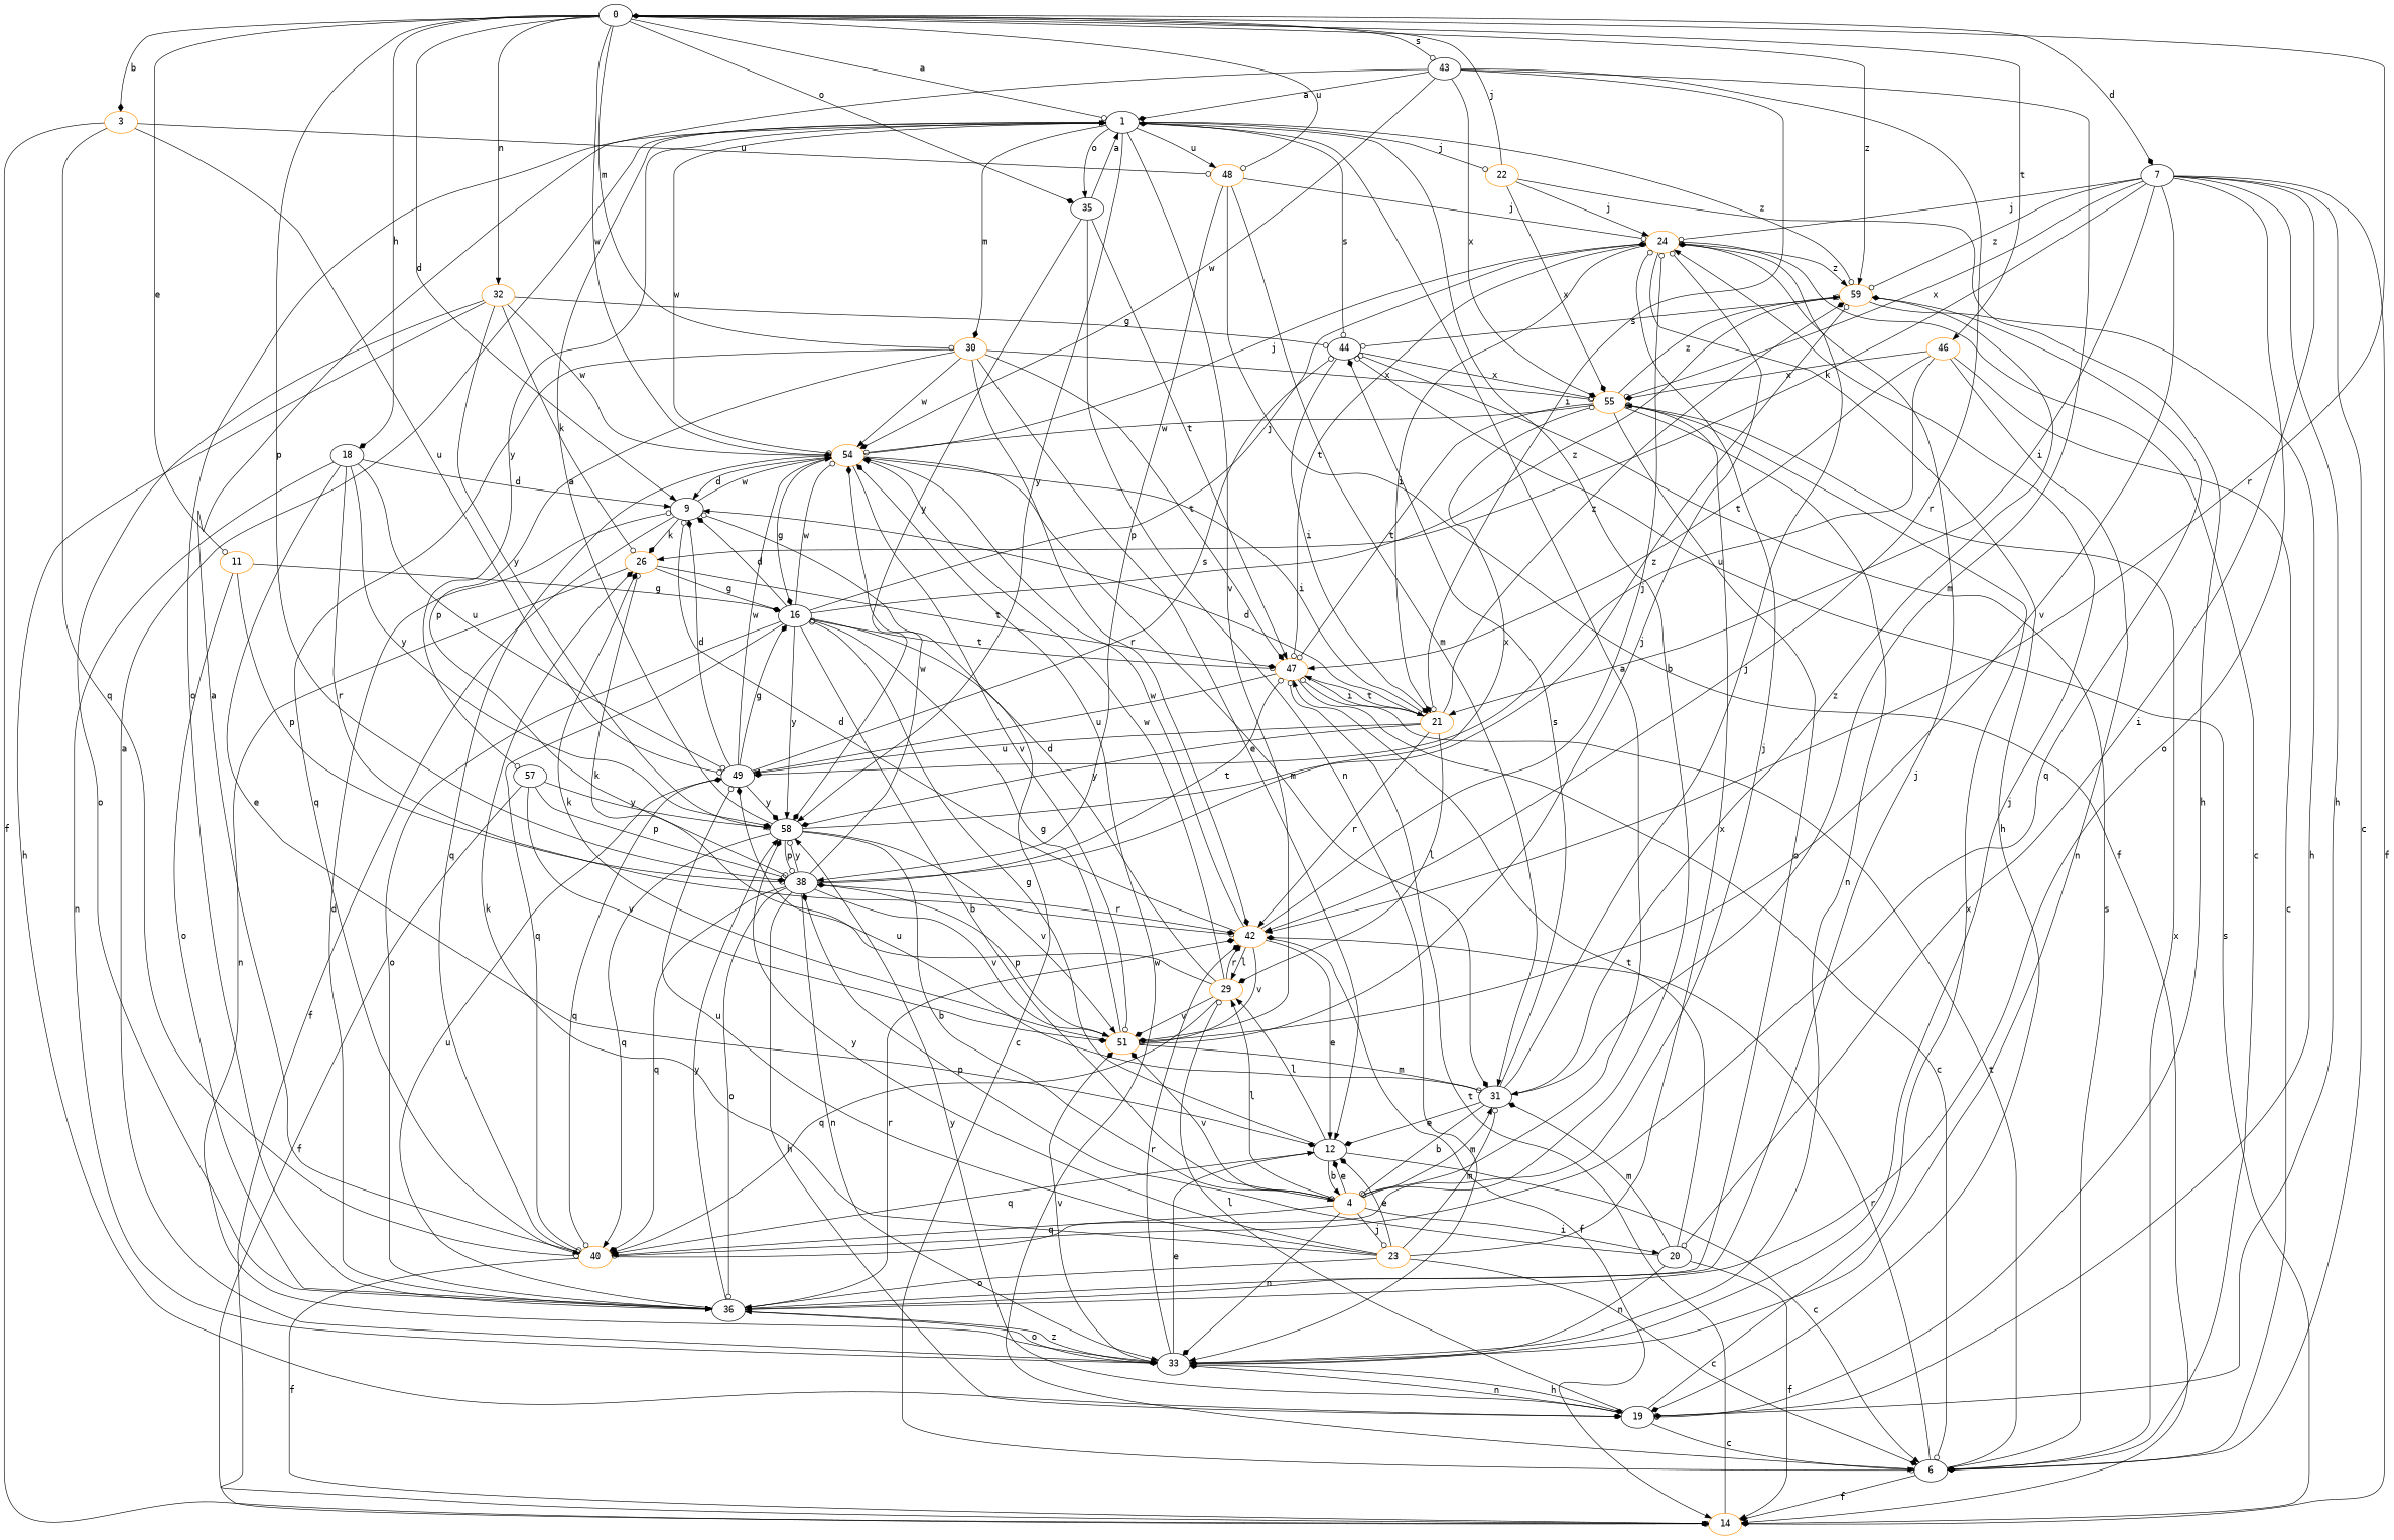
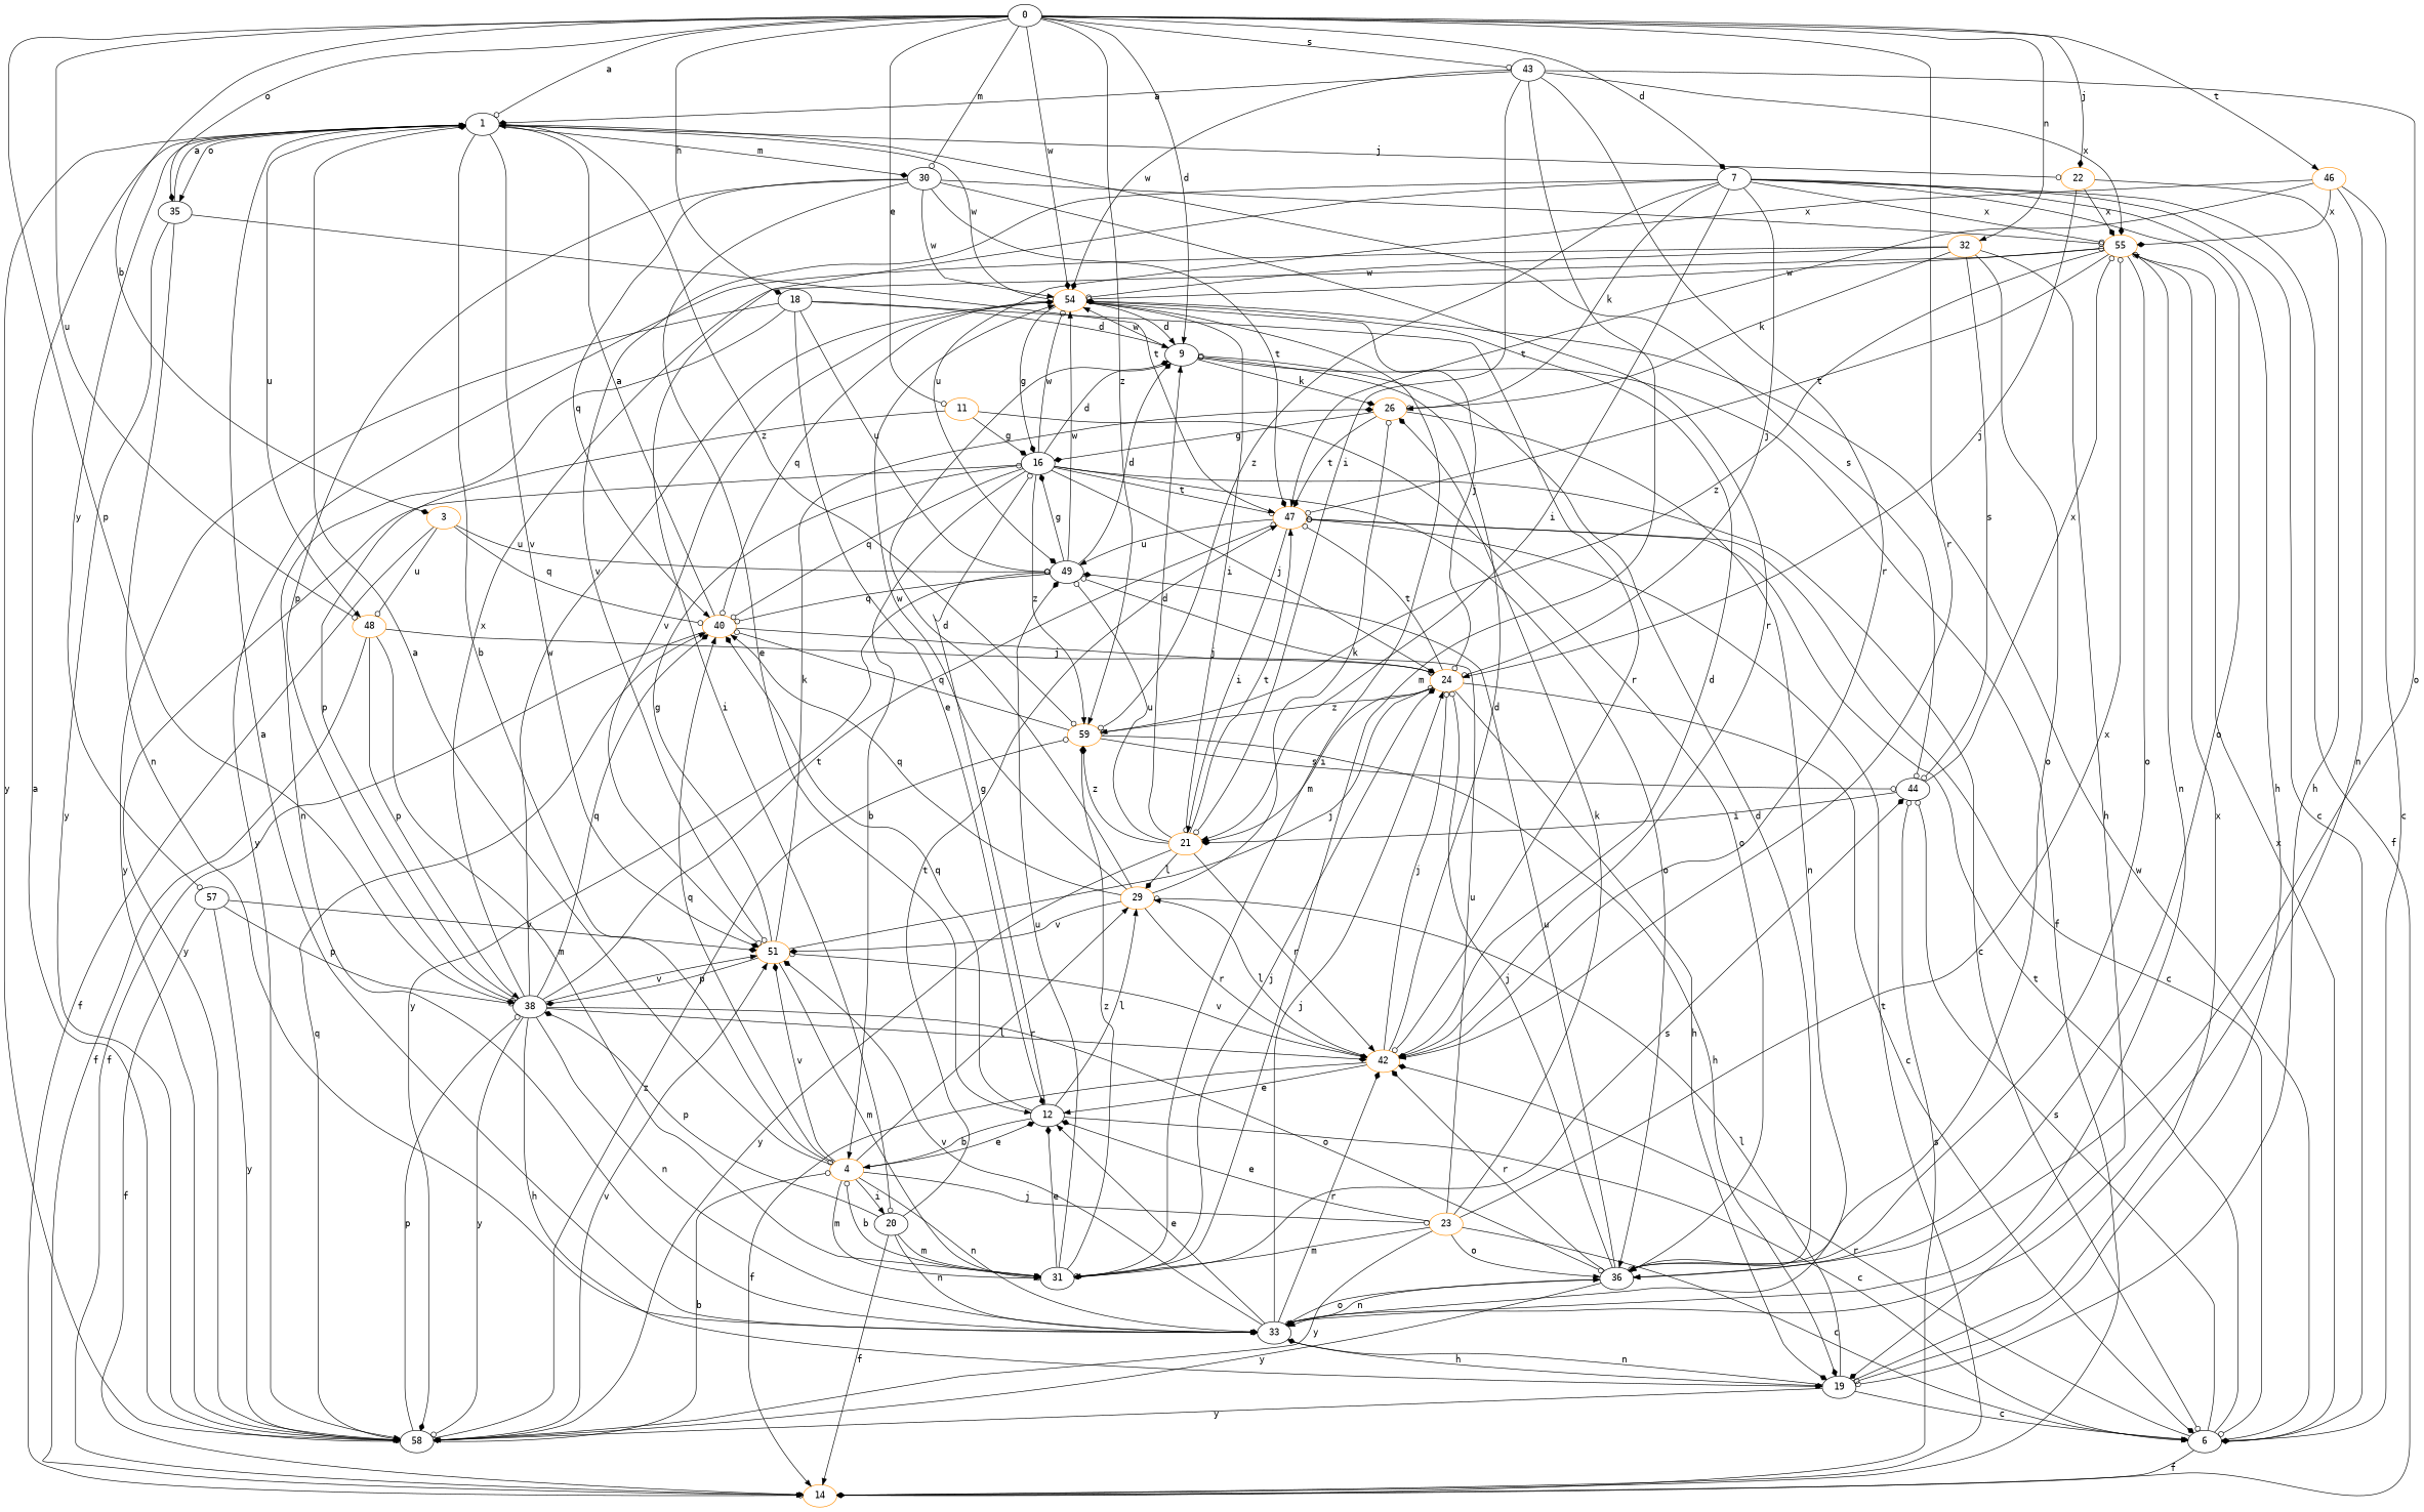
  strict digraph {
    fontname="DejaVu Sans Mono"
    node [color=darkorange fontname="DejaVu Sans Mono"]
    edge [arrowhead=odot fontname="DejaVu Sans Mono"]
    0 [color=black]
    1 [color=black]
    3
    7 [color=black]
    9 [color=black]
    11
    18 [color=black]
    22
-   30
+   30 [color=black]
    32
    35 [color=black]
    38 [color=black]
    42
    43 [color=black]
    46
    48
    54
    59
    4
    44 [color=black]
    51
    57 [color=black]
    58 [color=black]
    14
    40
    49 [color=black]
    20 [color=black]
    6 [color=black]
    55
    19 [color=black]
    21
    24
    26
    36 [color=black]
    16 [color=black]
    12 [color=black]
    33 [color=black]
    47
    29
    31 [color=black]
    23
    0 -> 1 [label=a]
    0 -> 3 [arrowhead=diamond label=b]
    0 -> 7 [arrowhead=diamond label=d]
    0 -> 9 [arrowhead=normal label=d]
    0 -> 11 [label=e]
    0 -> 18 [arrowhead=diamond label=h]
-   22 -> 0 [arrowhead=diamond label=j]
+   0 -> 22 [arrowhead=diamond label=j]
    0 -> 30 [label=m]
    0 -> 32 [arrowhead=normal label=n]
    0 -> 35 [arrowhead=diamond label=o]
    0 -> 38 [arrowhead=diamond label=p]
    0 -> 42 [arrowhead=normal label=r]
    0 -> 43 [label=s]
    0 -> 46 [arrowhead=normal label=t]
    0 -> 48 [label=u]
    0 -> 54 [arrowhead=diamond label=w]
    0 -> 59 [arrowhead=normal label=z]
    1 -> 22 [label=j]
    1 -> 30 [arrowhead=diamond label=m]
    1 -> 35 [arrowhead=normal label=o]
    1 -> 48 [arrowhead=normal label=u]
    1 -> 54 [label=w]
    1 -> 59 [label=z]
    1 -> 4 [label=b]
    1 -> 44 [label=s]
    1 -> 51 [arrowhead=diamond label=v]
    1 -> 57 [label=y]
    1 -> 58 [arrowhead=normal label=y]
    3 -> 48 [label=u]
    3 -> 14 [label=f]
    3 -> 40 [label=q]
    3 -> 49 [label=u]
    7 -> 59 [label=z]
    7 -> 51 [label=v]
    7 -> 14 [arrowhead=diamond label=f]
    7 -> 20 [label=i]
    7 -> 6 [arrowhead=diamond label=c]
    7 -> 55 [label=x]
    7 -> 19 [label=h]
    7 -> 21 [arrowhead=normal label=i]
    7 -> 24 [label=j]
    7 -> 26 [arrowhead=normal label=k]
    7 -> 36 [arrowhead=normal label=o]
    9 -> 54 [arrowhead=normal label=w]
    9 -> 14 [arrowhead=diamond label=f]
    9 -> 26 [arrowhead=diamond label=k]
    11 -> 38 [label=p]
    11 -> 36 [arrowhead=normal label=o]
    11 -> 16 [arrowhead=diamond label=g]
    18 -> 9 [arrowhead=normal label=d]
    18 -> 42 [label=r]
    18 -> 58 [arrowhead=diamond label=y]
    18 -> 49 [label=u]
    18 -> 12 [arrowhead=diamond label=e]
    18 -> 33 [arrowhead=diamond label=n]
    22 -> 55 [arrowhead=diamond label=x]
    22 -> 19 [label=h]
    22 -> 24 [arrowhead=normal label=j]
    30 -> 38 [label=p]
    30 -> 42 [arrowhead=diamond label=r]
    30 -> 54 [arrowhead=normal label=w]
    30 -> 40 [arrowhead=normal label=q]
    30 -> 55 [label=x]
    30 -> 12 [arrowhead=normal label=e]
    30 -> 47 [arrowhead=diamond label=t]
    32 -> 54 [label=w]
-   32 -> 44 [label=g]
+   32 -> 44 [label=s]
    32 -> 58 [arrowhead=normal label=y]
    32 -> 19 [arrowhead=diamond label=h]
    32 -> 26 [label=k]
    32 -> 36 [arrowhead=normal label=o]
    35 -> 1 [arrowhead=normal label=a]
    35 -> 58 [arrowhead=diamond label=y]
    35 -> 33 [arrowhead=normal label=n]
    35 -> 47 [arrowhead=normal label=t]
    38 -> 42 [arrowhead=diamond label=r]
    38 -> 54 [arrowhead=diamond label=w]
    38 -> 51 [arrowhead=normal label=v]
    38 -> 58 [label=y]
    38 -> 40 [arrowhead=diamond label=q]
    38 -> 55 [label=x]
    38 -> 19 [arrowhead=normal label=h]
    38 -> 36 [label=o]
    38 -> 33 [arrowhead=normal label=n]
    38 -> 47 [label=t]
    42 -> 9 [label=d]
-   42 -> 54 [arrowhead=diamond label=w]
+   42 -> 54 [arrowhead=diamond label=d]
    42 -> 51 [label=v]
    42 -> 14 [arrowhead=normal label=f]
    42 -> 24 [label=j]
    42 -> 12 [arrowhead=normal label=e]
    42 -> 29 [arrowhead=normal label=l]
    43 -> 1 [arrowhead=diamond label=a]
    43 -> 42 [arrowhead=normal label=r]
    43 -> 54 [arrowhead=diamond label=w]
    43 -> 55 [arrowhead=diamond label=x]
    43 -> 21 [label=i]
    43 -> 36 [arrowhead=normal label=o]
    43 -> 31 [arrowhead=normal label=m]
    46 -> 49 [arrowhead=diamond label=u]
    46 -> 6 [arrowhead=diamond label=c]
    46 -> 55 [arrowhead=diamond label=x]
    46 -> 33 [label=n]
    46 -> 47 [arrowhead=normal label=t]
    48 -> 38 [arrowhead=normal label=p]
    48 -> 14 [arrowhead=normal label=f]
    48 -> 24 [label=j]
    48 -> 31 [arrowhead=normal label=m]
    54 -> 9 [arrowhead=normal label=d]
    54 -> 51 [label=v]
    54 -> 40 [label=q]
    54 -> 21 [label=i]
    54 -> 24 [label=j]
    54 -> 16 [arrowhead=diamond label=g]
    54 -> 31 [arrowhead=diamond label=m]
    59 -> 44 [label=s]
    59 -> 40 [label=q]
    59 -> 19 [arrowhead=diamond label=h]
    4 -> 1 [arrowhead=diamond label=a]
    4 -> 51 [arrowhead=diamond label=v]
    4 -> 40 [arrowhead=normal label=q]
    4 -> 20 [arrowhead=normal label=i]
    4 -> 12 [arrowhead=diamond label=e]
    4 -> 33 [arrowhead=diamond label=n]
    4 -> 29 [arrowhead=normal label=l]
    4 -> 31 [arrowhead=normal label=m]
    4 -> 23 [label=j]
    44 -> 55 [label=x]
    44 -> 21 [arrowhead=diamond label=i]
    51 -> 38 [arrowhead=diamond label=p]
    51 -> 24 [label=j]
    51 -> 26 [arrowhead=diamond label=k]
    51 -> 16 [label=g]
    51 -> 31 [label=m]
    57 -> 38 [label=p]
    57 -> 51 [arrowhead=diamond label=v]
    57 -> 58 [label=y]
    57 -> 14 [arrowhead=diamond label=f]
    58 -> 1 [arrowhead=diamond label=a]
    58 -> 38 [label=p]
    58 -> 59 [label=z]
    58 -> 4 [label=b]
    58 -> 51 [arrowhead=normal label=v]
    58 -> 40 [arrowhead=normal label=q]
    14 -> 44 [label=s]
    14 -> 47 [label=t]
    40 -> 1 [arrowhead=normal label=a]
    40 -> 14 [arrowhead=normal label=f]
    40 -> 24 [label=j]
    49 -> 9 [arrowhead=diamond label=d]
    49 -> 54 [arrowhead=normal label=w]
-   49 -> 44 [label=s]
    49 -> 58 [arrowhead=diamond label=y]
    49 -> 40 [label=q]
    49 -> 16 [arrowhead=diamond label=g]
    20 -> 38 [arrowhead=diamond label=p]
    20 -> 14 [arrowhead=normal label=f]
    20 -> 33 [arrowhead=diamond label=n]
    20 -> 47 [arrowhead=normal label=t]
    20 -> 31 [arrowhead=diamond label=m]
    6 -> 42 [arrowhead=diamond label=r]
    6 -> 54 [arrowhead=diamond label=w]
    6 -> 44 [label=s]
    6 -> 14 [arrowhead=diamond label=f]
    6 -> 55 [arrowhead=normal label=x]
    6 -> 47 [label=t]
    55 -> 54 [label=w]
    55 -> 59 [label=z]
    55 -> 36 [label=o]
    55 -> 33 [arrowhead=diamond label=n]
    55 -> 47 [label=t]
    19 -> 58 [arrowhead=normal label=y]
    19 -> 6 [arrowhead=normal label=c]
    19 -> 55 [label=x]
    19 -> 33 [arrowhead=diamond label=n]
    19 -> 29 [label=l]
    21 -> 9 [arrowhead=normal label=d]
    21 -> 42 [arrowhead=normal label=r]
    21 -> 59 [arrowhead=diamond label=z]
    21 -> 58 [arrowhead=diamond label=y]
    21 -> 49 [label=u]
    21 -> 47 [arrowhead=normal label=t]
    21 -> 29 [arrowhead=diamond label=l]
    24 -> 59 [arrowhead=normal label=z]
    24 -> 6 [arrowhead=diamond label=c]
    24 -> 19 [arrowhead=diamond label=h]
    24 -> 21 [arrowhead=diamond label=i]
    24 -> 47 [label=t]
    26 -> 16 [arrowhead=diamond label=g]
    26 -> 33 [arrowhead=normal label=n]
    26 -> 47 [arrowhead=diamond label=t]
    36 -> 9 [label=d]
    36 -> 42 [arrowhead=diamond label=r]
    36 -> 58 [arrowhead=normal label=y]
    36 -> 49 [arrowhead=diamond label=u]
    36 -> 24 [label=j]
-   36 -> 33 [arrowhead=normal label=z]
+   36 -> 33 [arrowhead=normal label=n]
    16 -> 9 [arrowhead=diamond label=d]
    16 -> 54 [label=w]
    16 -> 59 [arrowhead=normal label=z]
    16 -> 4 [arrowhead=normal label=b]
    16 -> 58 [arrowhead=normal label=y]
    16 -> 40 [label=q]
    16 -> 6 [label=c]
    16 -> 24 [arrowhead=diamond label=j]
    16 -> 36 [arrowhead=normal label=o]
    16 -> 47 [label=t]
    12 -> 4 [arrowhead=normal label=b]
    12 -> 40 [arrowhead=diamond label=q]
    12 -> 6 [arrowhead=normal label=c]
    12 -> 16 [label=g]
    12 -> 29 [arrowhead=normal label=l]
    33 -> 1 [arrowhead=normal label=a]
    33 -> 42 [arrowhead=diamond label=r]
    33 -> 51 [arrowhead=diamond label=v]
    33 -> 19 [arrowhead=diamond label=h]
    33 -> 24 [arrowhead=normal label=j]
    33 -> 36 [arrowhead=normal label=o]
    33 -> 12 [arrowhead=normal label=e]
    47 -> 49 [arrowhead=normal label=u]
    47 -> 6 [label=c]
    47 -> 21 [arrowhead=normal label=i]
    29 -> 9 [label=d]
    29 -> 42 [arrowhead=diamond label=r]
    29 -> 54 [arrowhead=normal label=w]
    29 -> 51 [arrowhead=diamond label=v]
    29 -> 40 [arrowhead=normal label=q]
    29 -> 26 [label=k]
    31 -> 59 [arrowhead=diamond label=z]
    31 -> 4 [label=b]
    31 -> 44 [arrowhead=diamond label=s]
    31 -> 49 [arrowhead=diamond label=u]
    31 -> 24 [arrowhead=diamond label=j]
    31 -> 12 [arrowhead=diamond label=e]
    23 -> 58 [arrowhead=diamond label=y]
    23 -> 49 [label=u]
    23 -> 6 [arrowhead=diamond label=c]
    23 -> 55 [label=x]
    23 -> 26 [arrowhead=diamond label=k]
    23 -> 36 [arrowhead=normal label=o]
    23 -> 12 [arrowhead=diamond label=e]
    23 -> 31 [label=m]
  }
